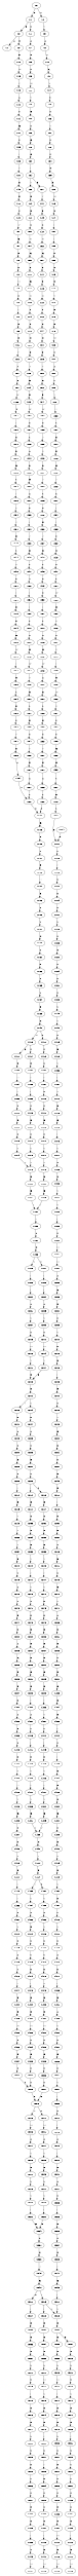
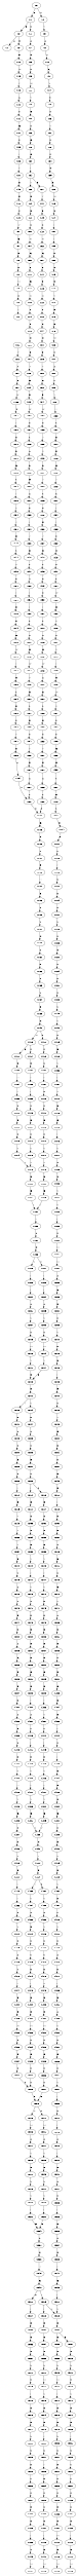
  strict digraph {
    fontname=Lato
    node [fontname=Lato]
    edge [fontname=Lato]
    S0
    S1
    S2
    S3
    S4
    S5
    S6
    S9
    S7
    S8
    S10
    S11
    S12
    S13
    S14
    S15
    S16
    S17
    S18
    S19
    S20
    S21
    S22
    S23
    S24
    S25
    S26
    S27
    S28
    S29
    S30
    S31
    S32
    S33
    S34
    S35
    S36
    S37
    S38
    S39
    S40
    S41
    S42
    S43
    S44
    S45
    S46
    S47
    S48
    S49
    S50
    S51
    S52
    S53
    S54
    S55
    S56
    S57
    S58
    S59
    S60
    S61
    S62
    S63
    S64
    S65
    S66
    S67
    S68
    S69
    S70
    S71
    S72
    S73
    S74
    S75
    S76
    S77
    S78
    S79
-   S80
    S81
    S82
    S83
    S84
    S85
    S86
    S87
    S88
    S89
    S90
    S91
    S92
    S93
    S94
    S95
    S96
    S97
    S98
    S99
    S100
    S101
    S102
    S103
    S104
    S105
    S106
    S107
    S108
    S109
    S110
    S111
    S112
    S113
    S114
    S115
    S116
    S117
    S118
    S119
    S120
    S121
    S122
    S123
    S124
    S125
    S126
    S127
    S128
    S129
    S130
    S131
    S132
    S133
    S134
    S135
    S136
    S137
    S138
    S139
    S140
    S141
    S142
    S143
    S144
    S145
    S146
    S147
    S148
    S149
    S150
    S151
    S152
    S153
    S154
    S155
    S156
    S157
    S158
    S159
    S160
    S161
    S162
    S163
    S164
    S165
    S166
    S167
    S168
    S169
    S170
    S171
    S172
    S173
    S174
    S175
    S176
    S177
    S178
    S179
    S180
    S181
    S182
    S183
    S184
    S185
    S186
    S187
    S188
    S189
    S190
    S191
    S192
    S193
    S194
    S195
    S196
    S197
    S198
    S199
    S200
    S201
    S202
    S203
    S204
    S205
    S206
    S207
    S208
    S209
    S210
    S211
    S212
    S213
    S214
    S215
    S216
    S217
    S218
    S219
    S220
    S221
    S222
    S223
    S224
    S225
    S226
    S227
    S228
    S229
    S230
    S231
    S232
    S233
    S234
    S235
    S236
    S237
    S238
    S239
    S240
    S241
    S242
    S243
    S244
    S245
    S246
    S247
    S248
    S249
    S250
    S251
    S252
    S253
    S254
    S255
    S256
    S257
    S258
    S259
    S260
    S261
    S262
    S263
    S264
    S265
    S266
    S267
    S268
    S269
    S270
    S271
    S272
    S273
    S274
    S275
    S276
    S277
    S278
    S279
    S280
    S281
    S282
    S283
    S284
    S285
    n287 [label=S886]
    S287
    S288
    S289
    S290
    S291
    S292
    S293
    S294
    S295
    S296
    S297
    S298
    S299
    S300
    S301
    S302
    S303
    S304
    S305
    S306
    S307
    S308
    S309
    S310
    S311
    S312
    S313
    S314
    S315
    S316
    S317
    S318
    S319
    S320
    S321
    S322
    S323
    S324
    S325
    S326
    S327
    S328
    S329
    S330
    S331
    S332
    S333
    S334
    S335
    S336
    S337
    S338
    S339
    S340
    S341
    S342
    S343
    S344
    S345
    S346
    S347
    S348
    S349
    S350
    S351
    S352
    S353
    S354
    S355
    S356
    S357
    S358
    S359
    S360
    S361
    S362
    S363
    S364
    S365
    S366
    S367
    S368
    S369
    S370
    S371
    S372
    S373
    S374
    S375
    S376
    S377
    S378
    S379
    S380
    S381
    S382
    S383
    S384
    S385
    S386
    S387
    S388
    S389
    S390
    S391
    S392
    S393
    S394
    S395
    S396
    S397
    S398
    S399
    S400
    S401
    S402
    S403
    S404
    S405
    S406
    S407
    S408
    S409
    S410
    S411
    S412
    S413
    S414
    S415
    S416
    S417
    S418
    S419
    S420
    S421
    S422
    S423
    S424
    S425
    S426
    S427
    S428
    S429
    S430
    S431
    S432
    S433
    S434
    S435
    S436
    S437
    S438
    S439
    S440
    S441
    S442
    S443
    S444
    S445
    S446
    S447
    S448
    S449
    S450
    S451
    S452
    S453
    S454
    S455
    S456
    S457
    S458
    S459
    S460
    S461
    S462
    S463
    S464
    S465
    S466
    S467
    S468
    S469
    S470
    S471
    S472
    S473
    S474
    S475
    S476
    S477
    S478
    S479
    S480
    S481
    S482
    S483
    S484
    S485
    S486
    S487
    S488
    S489
    S490
    S491
    S492
    S493
    S494
    S495
    S496
    S497
    S498
    S499
    S500
    S501
    S502
    S503
    S504
    S505
    S506
    S507
    S508
    S509
    S510
    S511
    S512
    S513
    S514
    S515
    S516
    S517
    S518
    S519
    S520
    S521
    S522
    S523
    S524
    S525
    S526
    S527
    S528
    S529
    S530
    S531
    S532
    S533
    S534
    S535
    S536
    S537
    S538
    S539
    S540
    S541
    S542
    S543
    S544
    S545
    S546
    S547
    S548
    S549
    S550
    S551
    S552
    S553
    S554
    S555
    S556
    S557
    S558
    S559
    S560
    S561
    S562
    S563
    S564
    S565
    S566
    S567
    S568
    S569
    S570
    S571
    S572
    S573
    S574
    S575
    S576
    S577
    S578
    S579
    S580
    S581
    S582
    S583
    S584
    S585
    S586
    S587
    S588
    S589
    S590
    S591
    S592
    S593
    S594
    S595
    S596
    S597
    S598
    S599
    S600
    S601
    S602
    S603
    S604
    S605
    S606
    S607
    S608
    S609
    S610
    S611
    S612
    S613
    S614
    S615
    S616
    S617
    S618
    S619
    S620
    S0 -> S1 [label=P]
    S0 -> S2 [label=W]
    S1 -> S3 [label=F]
    S1 -> S4 [label=L]
    S2 -> S5 [label=Y]
    S3 -> S6 [label=A]
    S3 -> S9 [label=H]
    S4 -> S7 [label=A]
    S5 -> S8 [label=A]
    S9 -> S12 [label=F]
    S7 -> S10 [label=H]
    S8 -> S11 [label=M]
    S10 -> S13 [label=L]
    S11 -> S14 [label=Q]
    S12 -> S15 [label=W]
    S13 -> S16 [label=W]
    S14 -> S17 [label=V]
    S15 -> S18 [label=Y]
    S16 -> S19 [label=Y]
    S17 -> S20 [label=L]
    S18 -> S21 [label=A]
    S19 -> S22 [label=G]
    S20 -> S23 [label=L]
    S21 -> S24 [label=L]
    S22 -> S25 [label=L]
    S23 -> S26 [label=Y]
    S24 -> S27 [label=Q]
    S25 -> S28 [label=Q]
    S26 -> S29 [label=L]
    S27 -> S30 [label=L]
    S28 -> S31 [label=C]
    S29 -> S32 [label=K]
    S30 -> S33 [label=I]
    S31 -> S34 [label=I]
    S32 -> S35 [label=T]
    S33 -> S36 [label=Y]
    S34 -> S37 [label=F]
    S34 -> S38 [label=Y]
    S35 -> S39 [label=E]
    S36 -> S40 [label=F]
    S37 -> S41 [label=Y]
    S38 -> S42 [label=F]
    S39 -> S43 [label=W]
    S40 -> S44 [label=F]
    S41 -> S45 [label=F]
    S42 -> S46 [label=F]
    S43 -> S47 [label=H]
    S44 -> S48 [label=K]
    S45 -> S49 [label=K]
    S46 -> S50 [label=K]
    S47 -> S51 [label=I]
    S48 -> S52 [label=V]
    S49 -> S53 [label=M]
    S50 -> S54 [label=M]
    S51 -> S55 [label=I]
    S52 -> S56 [label=Q]
    S53 -> S57 [label=Q]
    S54 -> S58 [label=Q]
    S55 -> S59 [label=T]
    S56 -> S60 [label=F]
    S57 -> S61 [label=F]
    S58 -> S62 [label=F]
    S59 -> S63 [label=H]
    S60 -> S64 [label=T]
    S61 -> S65 [label=P]
    S62 -> S66 [label=Q]
    S63 -> S67 [label=P]
    S64 -> S68 [label=M]
    S65 -> S69 [label=M]
    S66 -> S70 [label=M]
    S67 -> S71 [label=Y]
    S68 -> S72 [label=L]
    S69 -> S73 [label=L]
    S70 -> S74 [label=L]
    S71 -> S75 [label=D]
    S72 -> S76 [label=N]
    S73 -> S77 [label=T]
    S74 -> S78 [label=R]
    S75 -> S79 [label=E]
-   S76 -> S80 [label=P]
    S77 -> S81 [label=H]
    S78 -> S82 [label=H]
    S79 -> S83 [label=W]
-   S80 -> S84 [label=P]
    S81 -> S85 [label=P]
    S82 -> S86 [label=P]
    S83 -> S87 [label=L]
    S84 -> S88 [label=Y]
    S85 -> S89 [label=Y]
    S86 -> S90 [label=Y]
    S87 -> S91 [label=A]
    S88 -> S92 [label=S]
    S89 -> S93 [label=G]
    S90 -> S94 [label=G]
    S91 -> S95 [label=S]
    S92 -> S96 [label=R]
    S93 -> S97 [label=E]
    S94 -> S98 [label=E]
    S95 -> S99 [label=I]
    S96 -> S100 [label=W]
    S97 -> S101 [label=W]
    S98 -> S102 [label=W]
    S99 -> S103 [label=N]
    S100 -> S104 [label=L]
    S101 -> S105 [label=L]
    S102 -> S106 [label=L]
    S103 -> S107 [label=S]
    S104 -> S108 [label=I]
    S105 -> S109 [label=N]
    S106 -> S110 [label=S]
    S107 -> S111 [label=F]
    S108 -> S112 [label=T]
    S109 -> S113 [label=V]
    S110 -> S114 [label=A]
    S111 -> S115 [label=F]
    S112 -> S116 [label=P]
    S113 -> S117 [label=P]
    S114 -> S118 [label=P]
    S115 -> S119 [label=G]
    S116 -> S120 [label=D]
    S117 -> S121 [label=N]
    S118 -> S122 [label=D]
    S119 -> S123 [label=N]
    S120 -> S124 [label=S]
    S121 -> S125 [label=S]
    S122 -> S126 [label=A]
    S123 -> S127 [label=K]
    S124 -> S128 [label=I]
    S125 -> S129 [label=L]
    S126 -> S130 [label=L]
    S127 -> S131 [label=I]
    S128 -> S132 [label=Y]
    S129 -> S133 [label=F]
    S130 -> S134 [label=I]
    S131 -> S135 [label=I]
    S132 -> S136 [label=N]
    S133 -> S137 [label=N]
    S134 -> S138 [label=N]
    S135 -> S139 [label=L]
    S136 -> S140 [label=E]
    S137 -> S141 [label=E]
    S138 -> S142 [label=E]
    S139 -> S143 [label=H]
    S140 -> S144 [label=S]
    S141 -> S145 [label=S]
    S142 -> S146 [label=S]
    S143 -> S147 [label=A]
    S144 -> S148 [label=V]
    S145 -> S149 [label=L]
    S146 -> S150 [label=M]
    S147 -> S151 [label=S]
    S148 -> S152 [label=L]
    S149 -> S153 [label=L]
    S150 -> S154 [label=I]
    S151 -> S155 [label=W]
    S152 -> S156 [label=I]
    S153 -> S157 [label=I]
    S154 -> S158 [label=I]
    S155 -> S159 [label=G]
    S156 -> S160 [label=F]
    S157 -> S161 [label=S]
    S158 -> S162 [label=S]
    S159 -> S163 [label=V]
    S160 -> S164 [label=T]
    S161 -> S165 [label=A]
    S162 -> S166 [label=A]
    S163 -> S167 [label=A]
    S164 -> S168 [label=G]
    S165 -> S169 [label=G]
    S166 -> S170 [label=G]
    S167 -> S171 [label=V]
    S168 -> S172 [label=W]
    S169 -> S173 [label=W]
    S170 -> S174 [label=W]
    S171 -> S175 [label=I]
    S172 -> S176 [label=I]
    S173 -> S177 [label=A]
    S174 -> S178 [label=V]
    S175 -> S179 [label=C]
    S176 -> S180 [label=C]
    S177 -> S181 [label=F]
    S178 -> S182 [label=C]
    S179 -> S183 [label=W]
    S180 -> S184 [label=S]
    S181 -> S185 [label=S]
    S182 -> S186 [label=S]
    S183 -> S187 [label=V]
    S184 -> S188 [label=F]
    S185 -> S189 [label=F]
    S186 -> S190 [label=F]
    S187 -> S191 [label=L]
    S188 -> S192 [label=L]
    S189 -> S193 [label=L]
    S190 -> S194 [label=L]
    S191 -> S195 [label=L]
    S192 -> S196 [label=Y]
    S193 -> S197 [label=Y]
    S194 -> S198 [label=Y]
    S195 -> S199 [label=Q]
    S196 -> S200 [label=F]
    S197 -> S201 [label=F]
    S198 -> S202 [label=F]
    S199 -> S203 [label=G]
    S200 -> S204 [label=A]
    S201 -> S205 [label=A]
    S202 -> S206 [label=A]
    S203 -> S207 [label=S]
    S204 -> S208 [label=S]
    S205 -> S209 [label=S]
    S206 -> S208 [label=S]
    S207 -> S210 [label=E]
    S208 -> S211 [label=L]
    S209 -> S211 [label=L]
    S210 -> S212 [label=S]
    S211 -> S213 [label=Q]
-   S212 -> S216 [label=F]
+   S212 -> S214 [label=F]
    S213 -> S215 [label=G]
    S214 -> S216 [label=R]
    S215 -> S217 [label=S]
    S216 -> S218 [label=S]
    S217 -> S219 [label=E]
    S218 -> S220 [label=N]
    S219 -> S221 [label=N]
    S220 -> S222 [label=K]
    S221 -> S223 [label=F]
    S222 -> S224 [label=T]
    S223 -> S225 [label=K]
    S224 -> S226 [label=K]
    S225 -> S227 [label=S]
    S226 -> S228 [label=S]
    S227 -> S229 [label=H]
    S228 -> S230 [label=L]
    S229 -> S231 [label=K]
    S230 -> S232 [label=H]
    S231 -> S233 [label=T]
    S232 -> S234 [label=L]
    S233 -> S235 [label=K]
    S234 -> S236 [label=K]
    S235 -> S237 [label=S]
    S236 -> S238 [label=K]
    S237 -> S239 [label=F]
    S238 -> S240 [label=S]
    S239 -> S241 [label=H]
    S240 -> S242 [label=V]
    S241 -> S243 [label=M]
    S241 -> S244 [label=K]
    S242 -> S245 [label=K]
    S243 -> S246 [label=R]
    S243 -> S247 [label=K]
    S244 -> S248 [label=K]
    S245 -> S249 [label=D]
    S246 -> S250 [label=R]
    S247 -> S251 [label=R]
    S248 -> S252 [label=K]
    S249 -> S253 [label=V]
    S250 -> S254 [label=N]
    S251 -> S255 [label=N]
    S252 -> S256 [label=N]
    S253 -> S257 [label=I]
    S254 -> S258 [label=I]
    S255 -> S259 [label=I]
    S256 -> S260 [label=L]
    S257 -> S261 [label=Y]
    S258 -> S262 [label=K]
    S259 -> S263 [label=K]
    S260 -> S264 [label=K]
    S261 -> S265 [label=E]
    S262 -> S266 [label=D]
    S263 -> S267 [label=D]
    S264 -> S268 [label=D]
    S265 -> S269 [label=Q]
    S266 -> S270 [label=L]
    S267 -> S271 [label=L]
    S268 -> S272 [label=L]
    S269 -> S273 [label=I]
    S270 -> S274 [label=V]
    S271 -> S275 [label=V]
    S272 -> S276 [label=V]
    S273 -> S277 [label=V]
    S274 -> S278 [label=Y]
    S275 -> S278 [label=Y]
    S276 -> S279 [label=Y]
    S277 -> S280 [label=A]
    S278 -> S281 [label=E]
    S279 -> S282 [label=E]
    S280 -> S283 [label=H]
    S281 -> S284 [label=Q]
    S282 -> S285 [label=Q]
    S283 -> n287 [label=V]
    S284 -> S287 [label=I]
    S285 -> S287 [label=I]
    n287 -> S288 [label=V]
    S287 -> S289 [label=I]
    S288 -> S290 [label=I]
    S289 -> S291 [label=A]
    S290 -> S292 [label=L]
    S291 -> S293 [label=H]
    S292 -> S294 [label=M]
    S293 -> S295 [label=V]
    S293 -> S296 [label=M]
    S294 -> S297 [label=M]
    S295 -> S298 [label=I]
    S296 -> S299 [label=I]
    S297 -> S300 [label=A]
    S298 -> S301 [label=I]
    S299 -> S302 [label=I]
    S300 -> S303 [label=Q]
    S301 -> S304 [label=A]
    S302 -> S305 [label=A]
    S303 -> S306 [label=F]
    S304 -> S307 [label=V]
    S305 -> S308 [label=V]
    S306 -> S309 [label=L]
    S307 -> S310 [label=L]
    S308 -> S311 [label=L]
    S309 -> S312 [label=V]
    S310 -> S313 [label=M]
    S311 -> S314 [label=M]
    S312 -> S315 [label=T]
    S313 -> S316 [label=Y]
    S314 -> S317 [label=Y]
    S315 -> S318 [label=F]
    S316 -> S319 [label=F]
    S317 -> S319 [label=F]
    S318 -> S320 [label=I]
    S319 -> S321 [label=F]
    S320 -> S322 [label=D]
    S321 -> S323 [label=I]
    S321 -> S324 [label=V]
    S322 -> S325 [label=L]
    S323 -> S326 [label=T]
    S324 -> S327 [label=T]
    S325 -> S328 [label=Y]
    S326 -> S329 [label=A]
    S327 -> S330 [label=A]
    S328 -> S331 [label=G]
    S329 -> S332 [label=L]
    S330 -> S333 [label=L]
    S331 -> S334 [label=R]
    S332 -> S335 [label=D]
    S333 -> S336 [label=D]
    S334 -> S337 [label=T]
    S335 -> S338 [label=K]
    S336 -> S339 [label=K]
    S337 -> S340 [label=F]
    S338 -> S341 [label=I]
    S339 -> S342 [label=I]
    S339 -> S343 [label=L]
    S340 -> S344 [label=E]
    S341 -> S345 [label=G]
    S342 -> S346 [label=G]
    S343 -> S347 [label=G]
    S344 -> S348 [label=I]
    S345 -> S349 [label=Y]
    S346 -> S350 [label=H]
    S347 -> S351 [label=H]
    S348 -> S352 [label=P]
    S349 -> S353 [label=Y]
    S350 -> S354 [label=H]
    S351 -> S355 [label=H]
    S352 -> S356 [label=F]
    S353 -> S357 [label=Y]
    S354 -> S358 [label=F]
    S355 -> S359 [label=F]
    S356 -> S360 [label=A]
    S357 -> S361 [label=F]
    S358 -> S362 [label=Y]
    S359 -> S363 [label=Y]
    S360 -> S364 [label=D]
    S361 -> S365 [label=S]
    S362 -> S366 [label=N]
    S363 -> S367 [label=N]
    S364 -> S368 [label=K]
    S365 -> S369 [label=A]
    S366 -> S370 [label=V]
    S367 -> S371 [label=V]
    S368 -> S372 [label=G]
    S369 -> S373 [label=S]
    S370 -> S374 [label=A]
    S371 -> S375 [label=T]
    S372 -> S376 [label=V]
    S373 -> S377 [label=E]
    S374 -> S378 [label=T]
    S375 -> S379 [label=T]
    S376 -> S380 [label=A]
    S377 -> S381 [label=T]
    S378 -> S382 [label=E]
    S379 -> S383 [label=E]
    S380 -> S384 [label=P]
    S381 -> S385 [label=A]
    S382 -> S386 [label=E]
    S383 -> S387 [label=E]
    S384 -> S388 [label=E]
    S385 -> S389 [label=Q]
    S386 -> S390 [label=P]
    S387 -> S391 [label=P]
    S388 -> S392 [label=L]
    S389 -> S393 [label=E]
    S390 -> S394 [label=G]
    S391 -> S395 [label=G]
    S392 -> S396 [label=E]
    S393 -> S397 [label=E]
    S394 -> S398 [label=E]
    S395 -> S399 [label=E]
    S396 -> S400 [label=G]
    S397 -> S401 [label=T]
    S398 -> S402 [label=N]
    S399 -> S403 [label=N]
    S400 -> S404 [label=E]
    S401 -> S405 [label=A]
    S402 -> S406 [label=A]
    S403 -> S407 [label=V]
    S404 -> S408 [label=E]
    S405 -> S409 [label=P]
    S406 -> S410 [label=S]
    S407 -> S411 [label=S]
    S408 -> S412 [label=N]
    S409 -> S413 [label=L]
    S410 -> S414 [label=I]
    S411 -> S415 [label=I]
    S412 -> S416 [label=K]
    S413 -> S417 [label=T]
    S414 -> S418 [label=T]
    S415 -> S419 [label=T]
    S416 -> S420 [label=I]
    S417 -> S421 [label=V]
    S418 -> S422 [label=V]
    S419 -> S423 [label=V]
    S420 -> S424 [label=F]
    S421 -> S425 [label=N]
    S422 -> S426 [label=N]
    S423 -> S427 [label=N]
    S424 -> S428 [label=G]
    S425 -> S429 [label=Y]
    S426 -> S430 [label=Y]
    S427 -> S431 [label=Y]
    S428 -> S432 [label=H]
    S429 -> S433 [label=Q]
    S430 -> S434 [label=Q]
    S431 -> S435 [label=Q]
    S432 -> S436 [label=Q]
    S433 -> S437 [label=L]
    S434 -> S438 [label=V]
    S435 -> S438 [label=V]
    S436 -> S439 [label=L]
    S437 -> S440 [label=T]
    S438 -> S441 [label=T]
    S439 -> S442 [label=F]
    S440 -> S443 [label=V]
    S441 -> S444 [label=I]
    S442 -> S445 [label=V]
    S443 -> S446 [label=F]
    S444 -> S447 [label=F]
    S445 -> S448 [label=F]
    S446 -> S449 [label=I]
    S447 -> S450 [label=I]
    S447 -> S451 [label=L]
    S448 -> S452 [label=V]
    S449 -> S453 [label=I]
    S450 -> S454 [label=V]
    S451 -> S455 [label=V]
    S452 -> S456 [label=R]
    S453 -> S457 [label=A]
    S454 -> S458 [label=A]
    S455 -> S459 [label=A]
    S456 -> S460 [label=S]
    S457 -> S461 [label=V]
    S458 -> S462 [label=F]
    S459 -> S463 [label=V]
    S460 -> S464 [label=V]
    S461 -> S465 [label=K]
    S462 -> S466 [label=K]
    S463 -> S467 [label=K]
    S464 -> S468 [label=K]
    S465 -> S469 [label=A]
    S466 -> S470 [label=S]
    S467 -> S471 [label=S]
    S468 -> S472 [label=A]
    S469 -> S473 [label=S]
    S470 -> S474 [label=T]
    S471 -> S475 [label=T]
    S472 -> S476 [label=T]
    S473 -> S477 [label=I]
    S474 -> S478 [label=I]
    S475 -> S479 [label=V]
    S476 -> S480 [label=I]
    S477 -> S481 [label=E]
    S478 -> S482 [label=E]
    S479 -> S483 [label=E]
    S480 -> S484 [label=E]
    S481 -> S485 [label=F]
    S482 -> S486 [label=F]
    S483 -> S487 [label=F]
    S484 -> S488 [label=A]
    S485 -> S489 [label=M]
    S486 -> S490 [label=M]
    S487 -> S491 [label=M]
    S488 -> S492 [label=V]
    S489 -> S493 [label=L]
    S490 -> S494 [label=L]
    S491 -> S495 [label=L]
    S492 -> S496 [label=L]
    S493 -> S497 [label=G]
    S494 -> S498 [label=G]
    S495 -> S499 [label=G]
    S496 -> S500 [label=G]
    S497 -> S501 [label=L]
    S498 -> S502 [label=L]
    S499 -> S503 [label=L]
    S500 -> S504 [label=L]
    S501 -> S505 [label=L]
    S502 -> S505 [label=L]
    S503 -> S506 [label=L]
    S504 -> S507 [label=V]
    S505 -> S508 [label=F]
    S506 -> S508 [label=F]
    S507 -> S509 [label=I]
    S508 -> S510 [label=V]
    S508 -> S511 [label=L]
    S509 -> S512 [label=L]
    S510 -> S513 [label=M]
    S511 -> S514 [label=M]
    S512 -> S515 [label=I]
    S513 -> S516 [label=A]
    S514 -> S517 [label=A]
    S515 -> S518 [label=A]
    S516 -> S519 [label=V]
    S517 -> S520 [label=V]
    S518 -> S521 [label=I]
    S519 -> S522 [label=C]
    S520 -> S523 [label=C]
    S521 -> S524 [label=C]
    S522 -> S525 [label=S]
    S523 -> S526 [label=S]
    S524 -> S527 [label=A]
    S525 -> S528 [label=V]
    S526 -> S529 [label=V]
    S527 -> S530 [label=L]
    S528 -> S531 [label=I]
    S529 -> S532 [label=I]
    S530 -> S533 [label=I]
    S531 -> S534 [label=D]
    S532 -> S534 [label=D]
    S533 -> S535 [label=D]
    S534 -> S536 [label=A]
    S535 -> S537 [label=A]
    S536 -> S538 [label=H]
    S537 -> S539 [label=H]
    S538 -> S540 [label=N]
    S539 -> S541 [label=N]
    S540 -> S542 [label=Q]
    S541 -> S543 [label=Q]
    S542 -> S544 [label=L]
    S542 -> S545 [label=I]
    S543 -> S546 [label=I]
    S544 -> S547 [label=I]
    S545 -> S548 [label=I]
    S545 -> S549 [label=V]
    S546 -> S549 [label=V]
    S547 -> S550 [label=F]
    S548 -> S551 [label=F]
    S549 -> S552 [label=F]
    S550 -> S553 [label=E]
    S551 -> S554 [label=E]
    S552 -> S555 [label=E]
    S552 -> S556 [label=D]
    S553 -> S557 [label=H]
    S554 -> S558 [label=H]
    S555 -> S559 [label=H]
    S556 -> S560 [label=H]
    S557 -> S561 [label=S]
    S558 -> S562 [label=S]
    S559 -> S563 [label=S]
    S560 -> S564 [label=S]
    S561 -> S565 [label=L]
    S562 -> S566 [label=M]
    S563 -> S567 [label=M]
    S564 -> S568 [label=L]
    S565 -> S569 [label=I]
    S566 -> S570 [label=V]
    S567 -> S571 [label=I]
    S568 -> S572 [label=V]
    S569 -> S573 [label=P]
    S570 -> S574 [label=P]
    S571 -> S575 [label=P]
    S572 -> S576 [label=P]
    S573 -> S577 [label=P]
    S574 -> S578 [label=P]
    S575 -> S579 [label=P]
    S576 -> S580 [label=P]
    S577 -> S581 [label=S]
    S578 -> S582 [label=N]
    S579 -> S583 [label=S]
    S580 -> S584 [label=N]
    S581 -> S585 [label=K]
    S582 -> S586 [label=K]
    S583 -> S587 [label=K]
    S584 -> S588 [label=K]
    S585 -> S589 [label=T]
    S586 -> S590 [label=N]
    S587 -> S591 [label=P]
    S588 -> S592 [label=S]
    S589 -> S593 [label=S]
    S590 -> S594 [label=T]
    S591 -> S595 [label=K]
    S592 -> S596 [label=S]
    S593 -> S597 [label=K]
    S594 -> S598 [label=K]
    S595 -> S599 [label=K]
    S596 -> S600 [label=K]
    S597 -> S601 [label=R]
    S598 -> S602 [label=K]
    S599 -> S603 [label=R]
    S600 -> S604 [label=K]
    S601 -> S605 [label=R]
    S602 -> S606 [label=R]
    S603 -> S607 [label=P]
    S604 -> S608 [label=R]
    S605 -> S609 [label=I]
    S606 -> S610 [label=I]
    S607 -> S611 [label=M]
    S608 -> S612 [label=I]
    S609 -> S613 [label=A]
    S610 -> S614 [label=P]
    S611 -> S615 [label=G]
    S612 -> S616 [label=G]
    S613 -> S617 [label=M]
    S614 -> S618 [label=M]
    S615 -> S619 [label=M]
    S616 -> S620 [label=M]
  }
